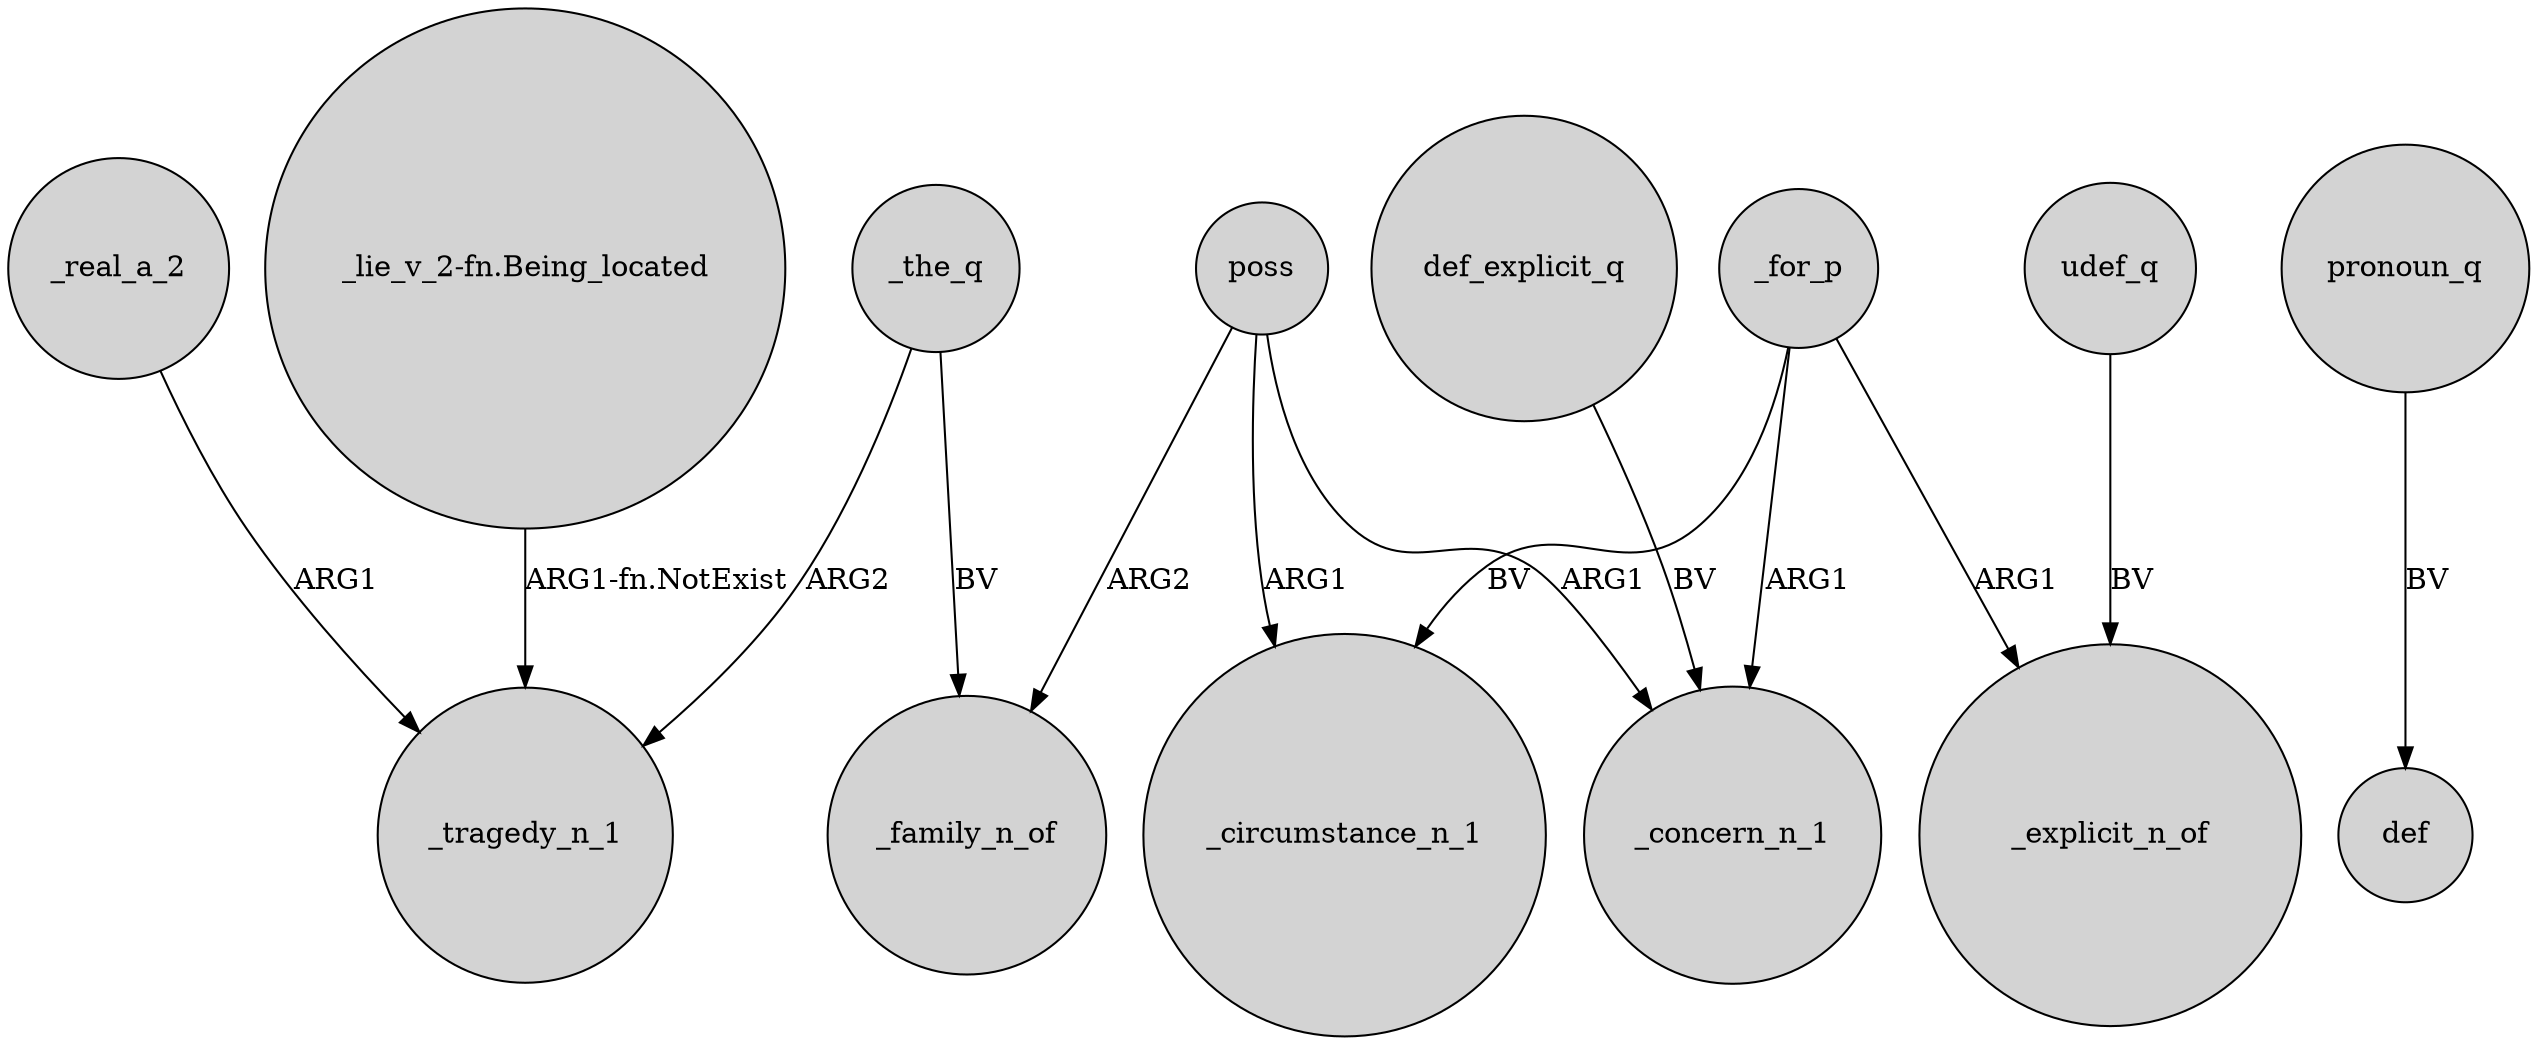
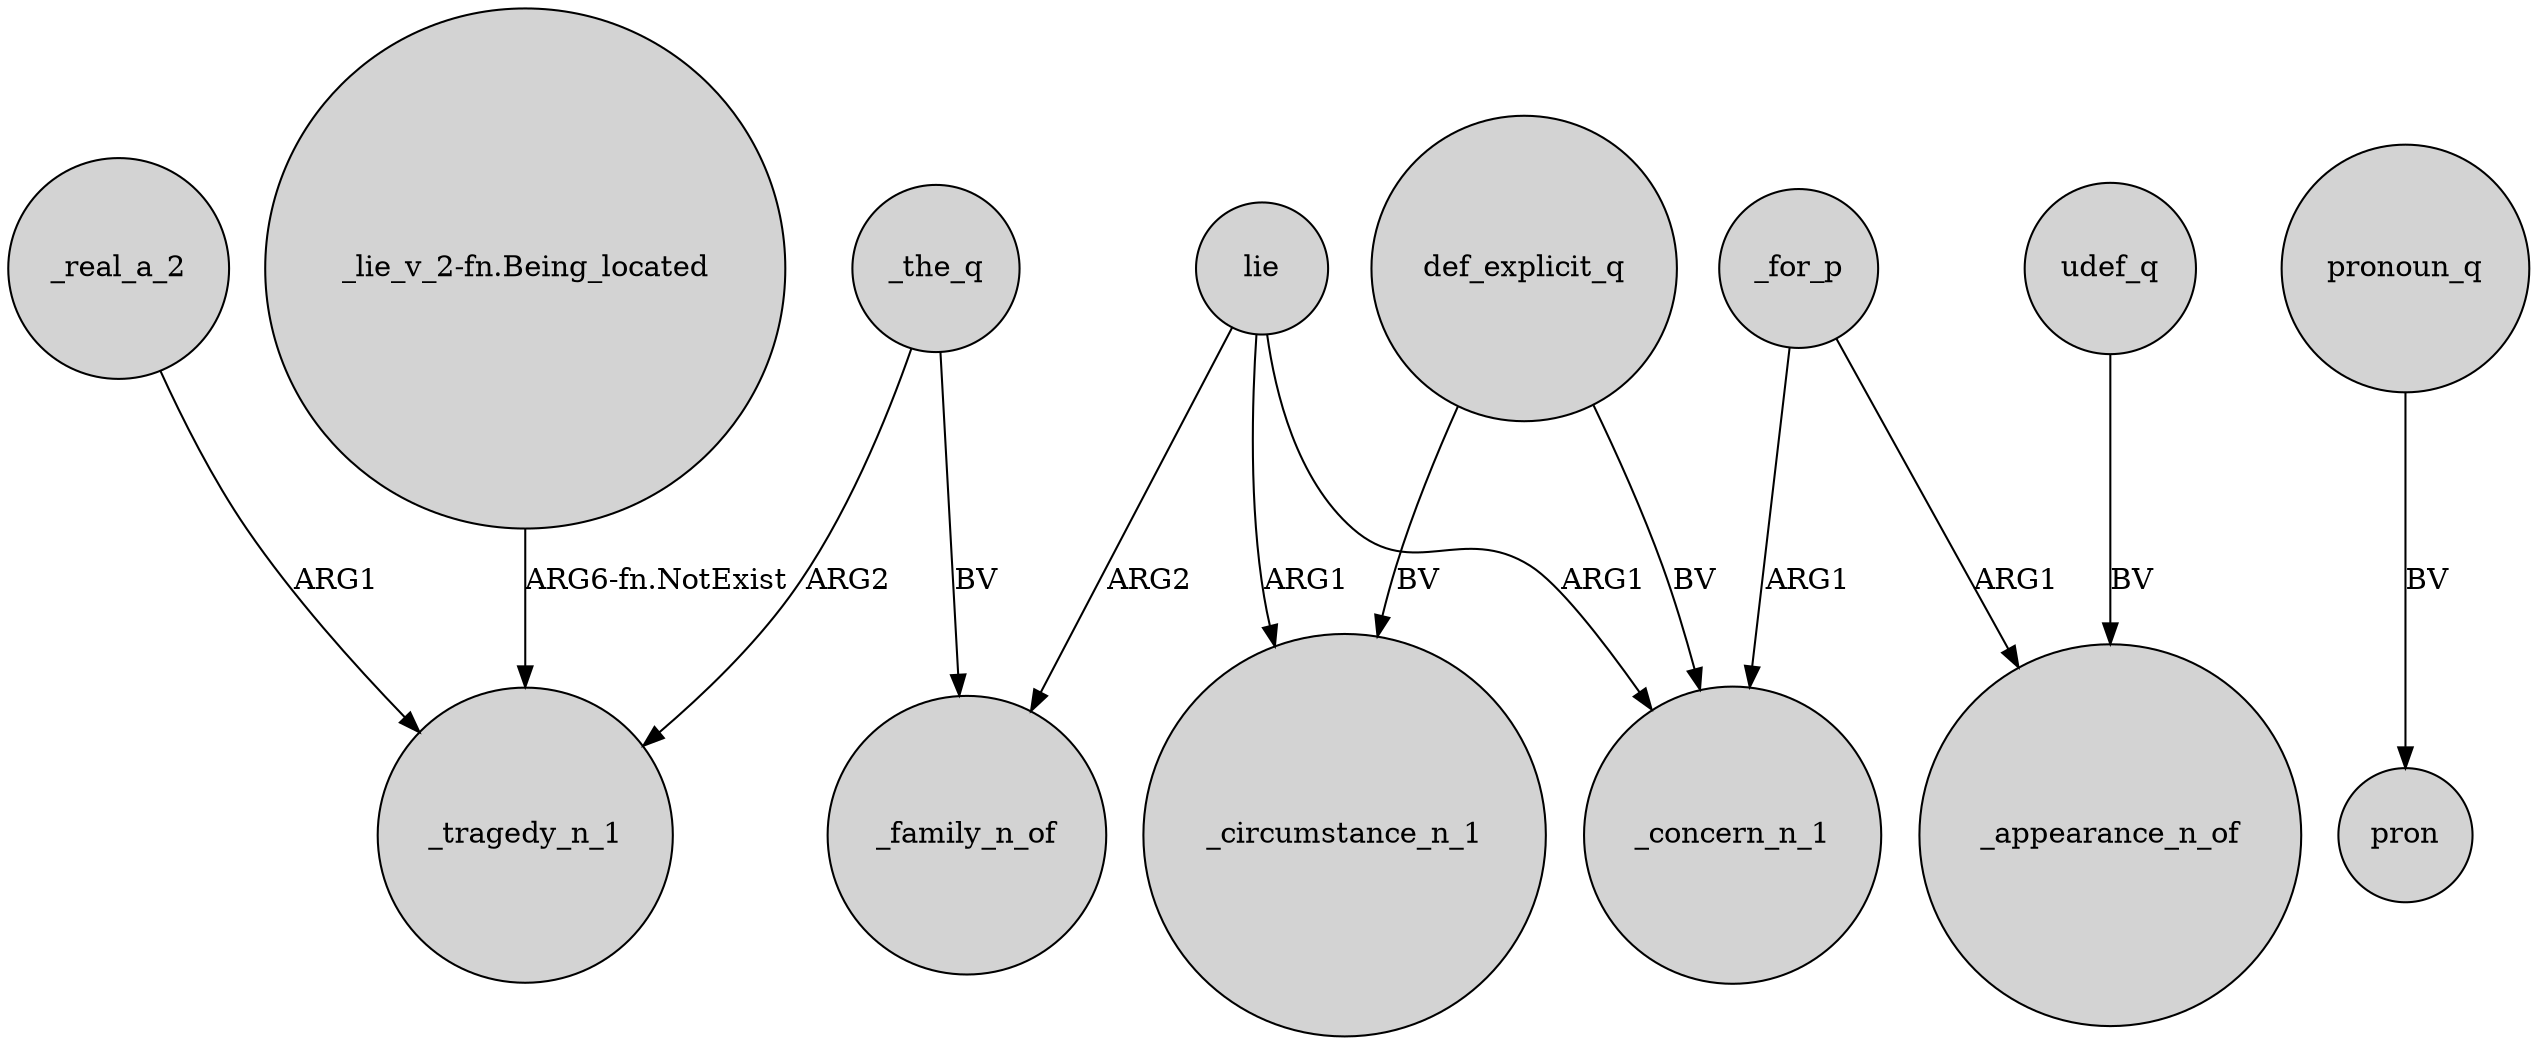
  digraph {
    node [shape=circle style=filled]
-   poss
+   poss [label=lie]
    _family_n_of
    _concern_n_1
    _circumstance_n_1
    "_lie_v_2-fn.Being_located"
    _tragedy_n_1
    _the_q
    def_explicit_q
    _for_p
-   _appearance_n_of [label=_explicit_n_of]
+   _appearance_n_of
    udef_q
    n12 [label=_real_a_2]
    pronoun_q
-   pron [label=def]
+   pron
    poss -> _family_n_of [label=ARG2]
    poss -> _concern_n_1 [label=ARG1]
    poss -> _circumstance_n_1 [label=ARG1]
-   "_lie_v_2-fn.Being_located" -> _tragedy_n_1 [label="ARG1-fn.NotExist"]
+   "_lie_v_2-fn.Being_located" -> _tragedy_n_1 [label="ARG6-fn.NotExist"]
    _the_q -> _family_n_of [label=BV]
    _the_q -> _tragedy_n_1 [label=ARG2]
    def_explicit_q -> _concern_n_1 [label=BV]
-   _for_p -> _circumstance_n_1 [label=BV]
+   def_explicit_q -> _circumstance_n_1 [label=BV]
    _for_p -> _concern_n_1 [label=ARG1]
    _for_p -> _appearance_n_of [label=ARG1]
    udef_q -> _appearance_n_of [label=BV]
    n12 -> _tragedy_n_1 [label=ARG1]
    pronoun_q -> pron [label=BV]
  }
